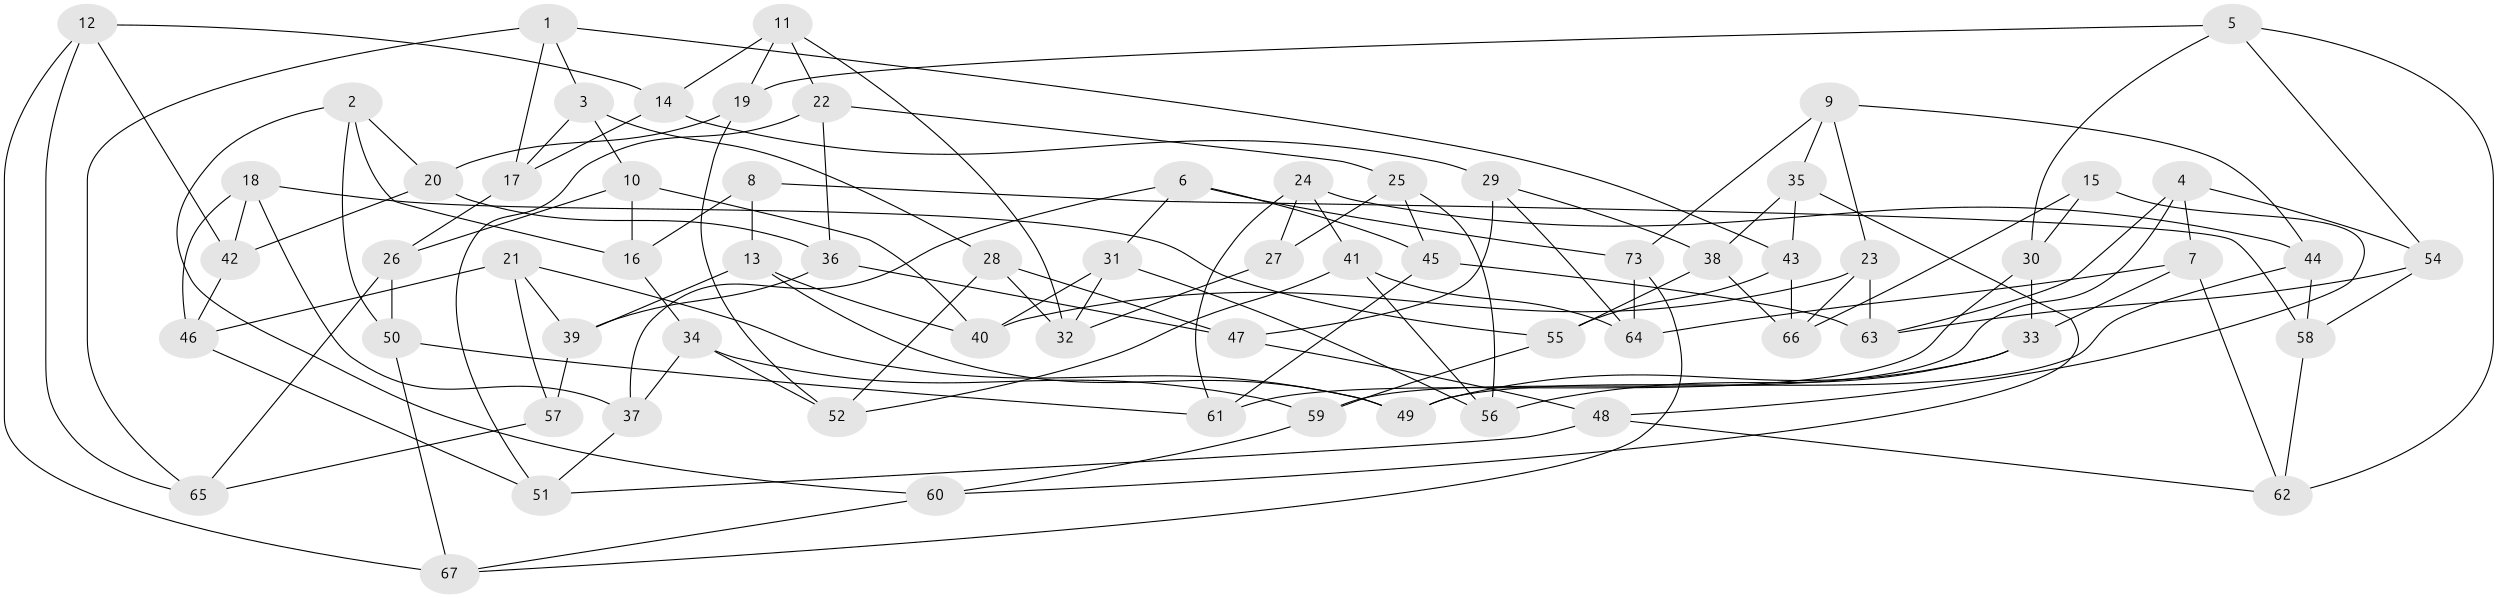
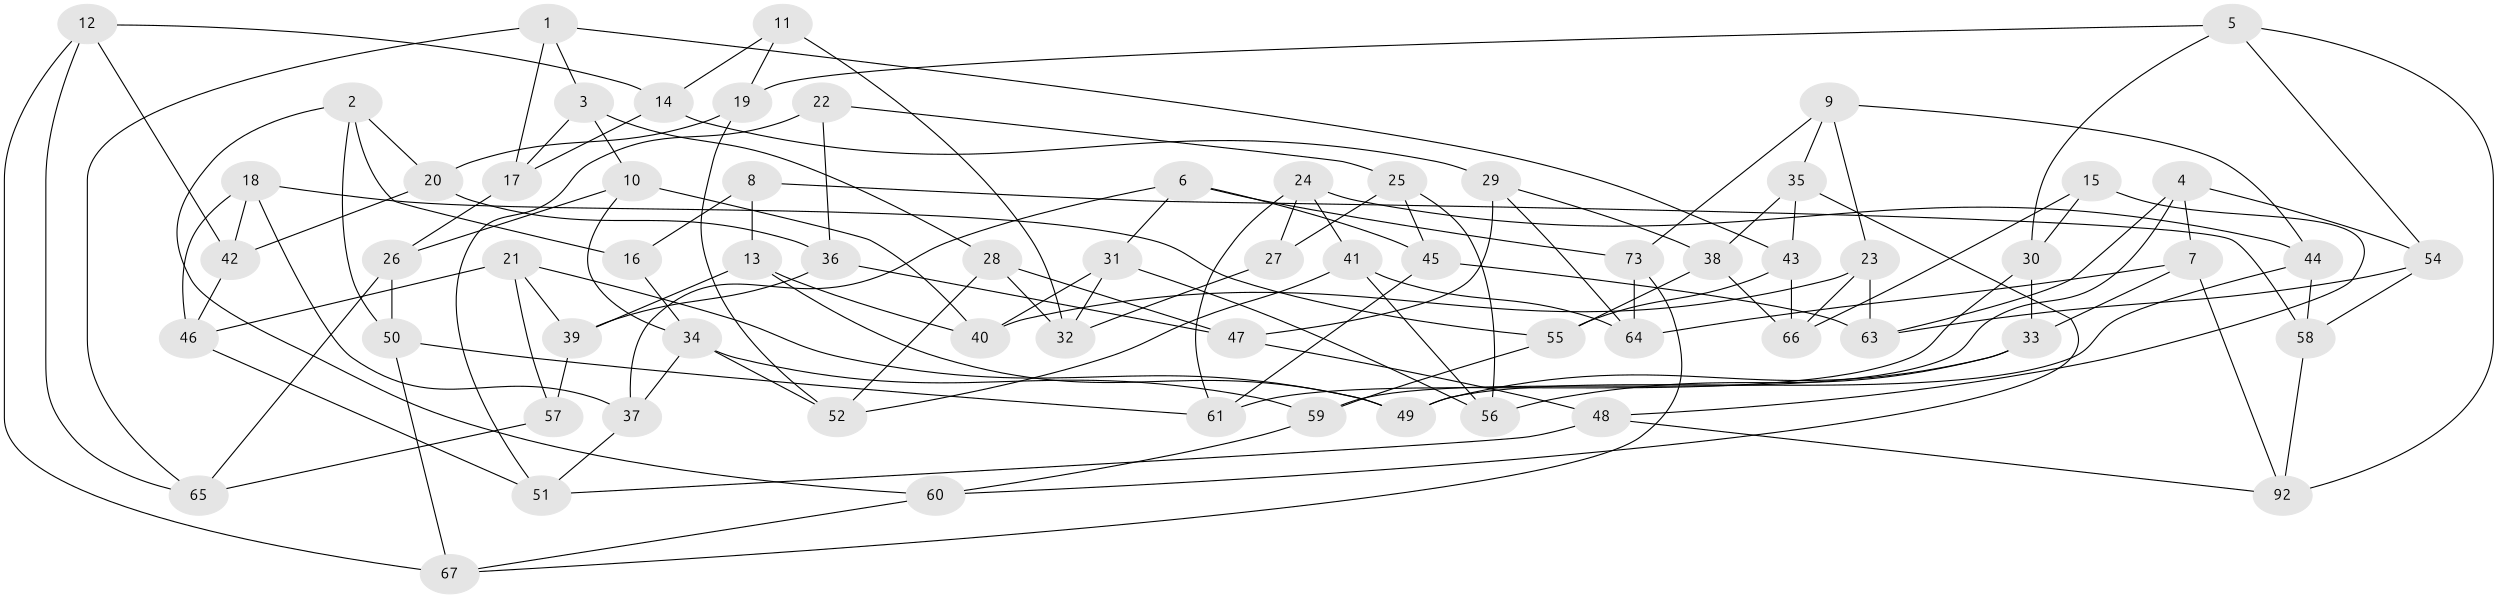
  graph {
    fontname=Ubuntu
    node [color=gray90 fontname=Ubuntu style=filled]
    edge [fontname=Ubuntu]
    1
    3
    17
    43
    65
    10
    28
    26
    66
    55
    2
    16
    20
    50
    60
    34
    42
    36
    67
    61
    40
    32
    52
    47
    4
    7
    54
    59
    63
-   62
+   62 [label=92]
    33
    64
    58
    5
    19
    30
    6
    31
    37
    45
    n41 [label=73]
    56
    51
    49
    8
    13
    39
    27
    9
    23
    35
    44
    38
    11
    14
    22
    29
    25
    12
    46
    57
    15
    48
    18
    21
    24
    41
    1 -- 3
    1 -- 17
    1 -- 43
    1 -- 65
    3 -- 17
    3 -- 10
    3 -- 28
    17 -- 26
    43 -- 66
    43 -- 55
    10 -- 26
-   10 -- 16
+   10 -- 34
    10 -- 40
    28 -- 32
    28 -- 52
    28 -- 47
    26 -- 65
    26 -- 50
    55 -- 59
    2 -- 16
    2 -- 20
    2 -- 50
    2 -- 60
    16 -- 34
    20 -- 42
    20 -- 36
    50 -- 67
    50 -- 61
    60 -- 67
    34 -- 52
    34 -- 59
    34 -- 37
    42 -- 46
    36 -- 47
    36 -- 39
    47 -- 48
    4 -- 7
    4 -- 54
    4 -- 59
    4 -- 63
    7 -- 62
    7 -- 33
    7 -- 64
    54 -- 63
    54 -- 58
    59 -- 60
    33 -- 56
    33 -- 49
    58 -- 62
    5 -- 54
    5 -- 62
    5 -- 19
    5 -- 30
    19 -- 20
    19 -- 52
    30 -- 61
    30 -- 33
    6 -- 31
    6 -- 37
    6 -- 45
    6 -- n41
    31 -- 40
    31 -- 32
    31 -- 56
    37 -- 51
    45 -- 61
    45 -- 63
    n41 -- 67
    n41 -- 64
    8 -- 16
    8 -- 58
    8 -- 13
    13 -- 40
    13 -- 49
    13 -- 39
    39 -- 57
    27 -- 32
    9 -- n41
    9 -- 23
    9 -- 35
    9 -- 44
    23 -- 66
    23 -- 40
    23 -- 63
    35 -- 43
    35 -- 60
    35 -- 38
    44 -- 58
    44 -- 49
    38 -- 66
    38 -- 55
    11 -- 32
    11 -- 19
    11 -- 14
-   11 -- 22
    14 -- 17
    14 -- 29
    22 -- 36
    22 -- 51
    22 -- 25
    29 -- 47
    29 -- 64
    29 -- 38
    25 -- 45
    25 -- 56
    25 -- 27
    12 -- 65
    12 -- 42
    12 -- 67
    12 -- 14
    46 -- 51
    57 -- 65
    15 -- 66
    15 -- 30
    15 -- 48
    48 -- 62
    48 -- 51
    18 -- 55
    18 -- 42
    18 -- 37
    18 -- 46
    21 -- 49
    21 -- 39
    21 -- 46
    21 -- 57
    24 -- 61
    24 -- 27
    24 -- 44
    24 -- 41
    41 -- 52
    41 -- 64
    41 -- 56
  }
